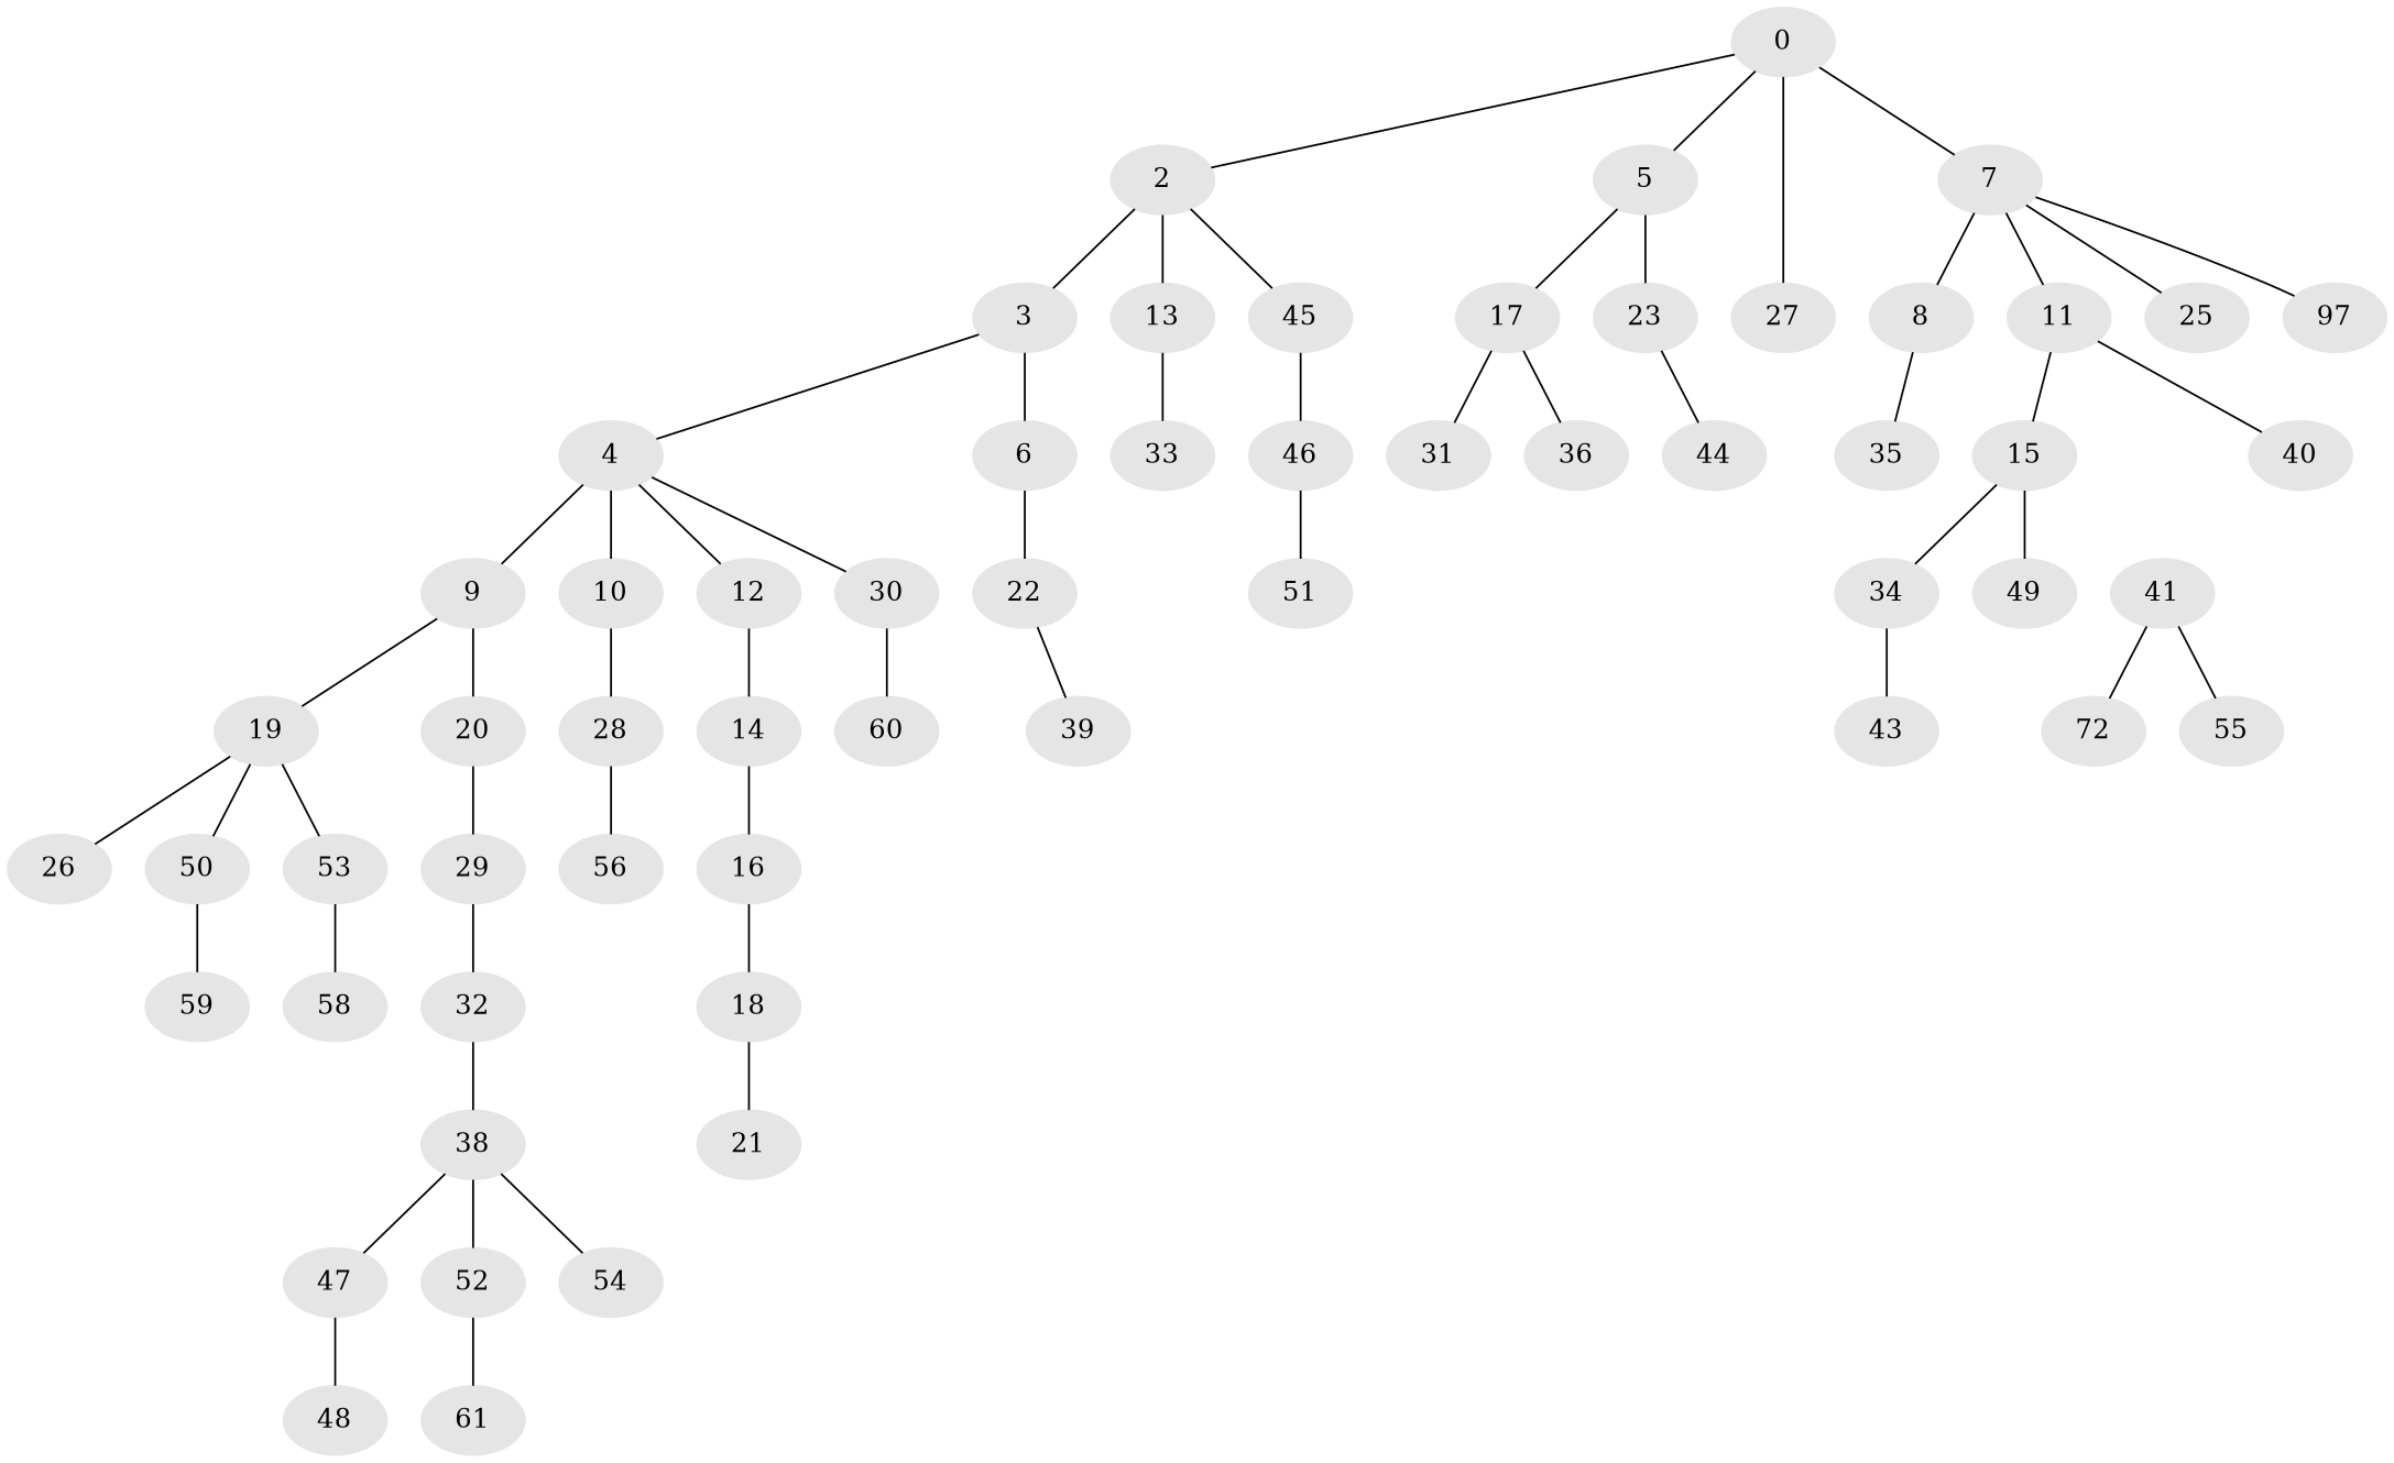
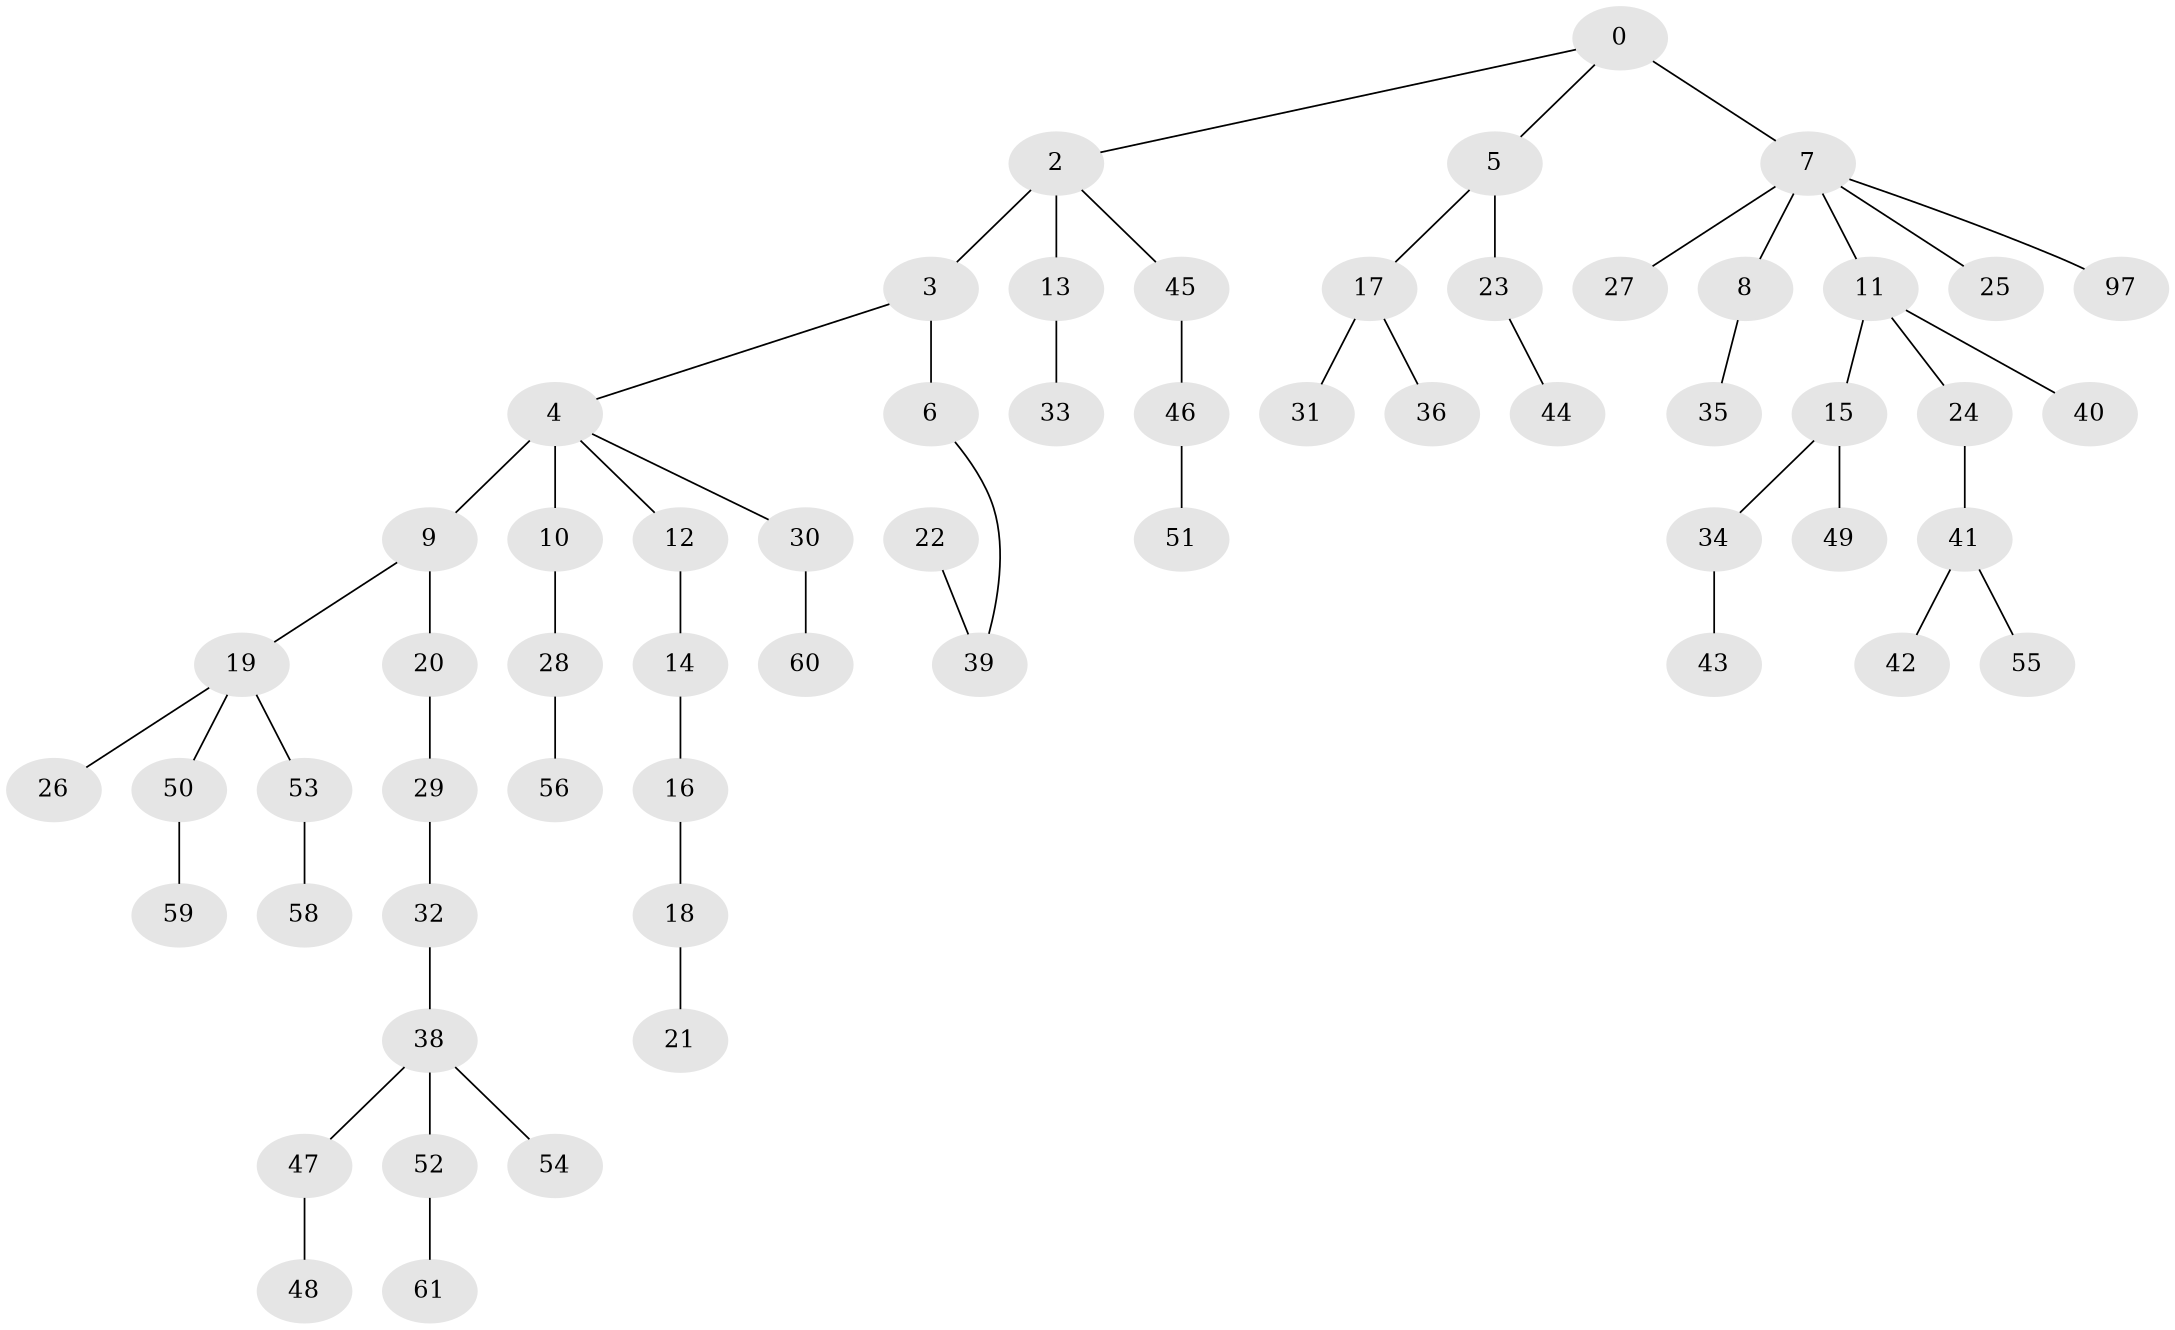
  graph {
    node [color=gray90 style=filled]
    edge [weight=1.0]
    n1 [label=0]
    2
    5
    7
    27
    3
    13
    45
    17
    23
    8
    11
    25
    n14 [label=97]
    4
    6
    33
    46
    9
    10
    12
    30
    22
    19
    20
    28
    14
    60
    31
    36
    44
    39
    35
    15
+   24
    40
    26
    50
    53
    29
    56
    34
    49
    41
    16
    18
    43
    21
    59
    58
    32
-   42 [label=72]
+   42
    55
    38
    47
    52
    54
    48
    61
    51
    n1 -- 2
    n1 -- 5
    n1 -- 7
-   n1 -- 27 [weight=2.0]
+   7 -- 27 [weight=2.0]
    2 -- 3 [weight=2.0]
    2 -- 13
    2 -- 45
    5 -- 17
    5 -- 23 [weight=3.0]
    7 -- 8
    7 -- 11
    7 -- 25 [weight=2.0]
    7 -- n14
    3 -- 4
    3 -- 6
    13 -- 33
    45 -- 46
    17 -- 31
    17 -- 36
    23 -- 44
    8 -- 35 [weight=2.0]
    11 -- 15
+   11 -- 24
    11 -- 40 [weight=2.0]
    4 -- 9 [weight=3.0]
    4 -- 10
    4 -- 12
    4 -- 30
-   6 -- 22
+   6 -- 39
    46 -- 51
    9 -- 19
    9 -- 20
    10 -- 28
    12 -- 14 [weight=3.0]
    30 -- 60
    22 -- 39
    19 -- 26
    19 -- 50
    19 -- 53
    20 -- 29
    28 -- 56
    14 -- 16
    15 -- 34
    15 -- 49
+   24 -- 41 [weight=2.0]
    50 -- 59
    53 -- 58
    29 -- 32
    34 -- 43
    41 -- 42
    41 -- 55
    16 -- 18
    18 -- 21 [weight=2.0]
    32 -- 38
    38 -- 47
    38 -- 52
    38 -- 54
    47 -- 48
    52 -- 61
  }
